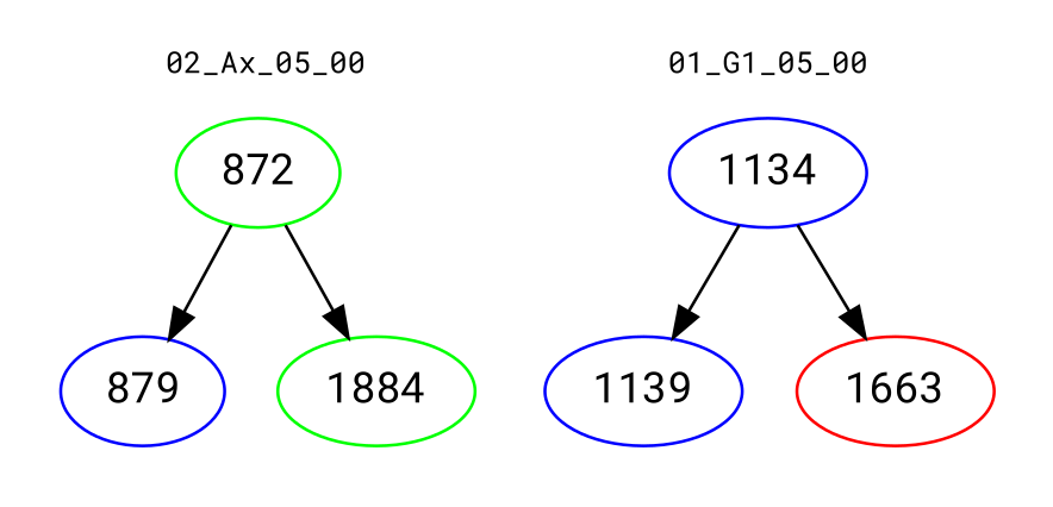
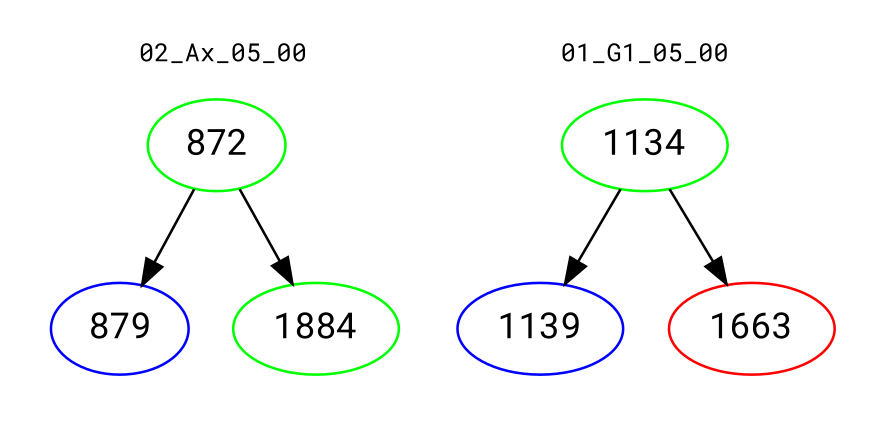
  digraph {
    fontname="Roboto Mono"
    node [color=green fontname="Roboto Mono"]
    edge [color=black fontname="Roboto Mono"]
    n1 [label=872]
    n2 [color=blue label=879]
    n3 [label=1884]
-   n4 [color=blue label=1134]
+   n4 [label=1134]
    n5 [color=blue label=1139]
    n6 [color=red label=1663]
    subgraph cluster_1 {
      color=white
      fontsize=10
      label="02_Ax_05_00"
      n1
      n2
      n3
    }
    subgraph cluster_2 {
      color=white
      fontsize=10
      label="01_G1_05_00"
      n4
      n5
      n6
    }
    n1 -> n2
    n1 -> n3
    n4 -> n5
    n4 -> n6
  }
